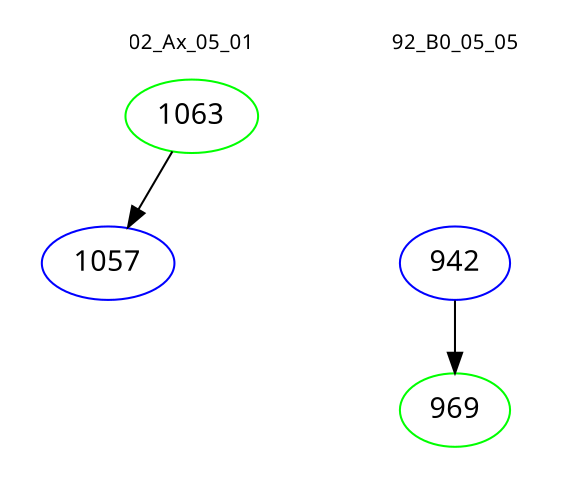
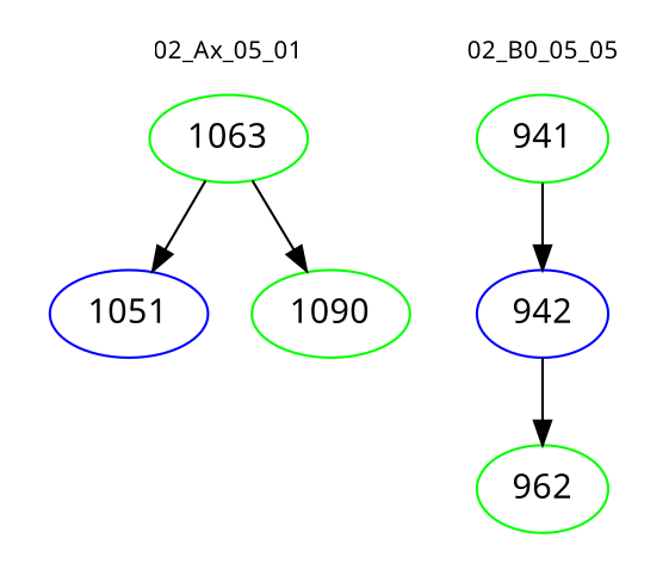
  digraph {
    fontname="Noto Sans"
    node [color=green fontname="Noto Sans"]
    edge [color=black fontname="Noto Sans"]
    n1 [label=1063]
-   n2 [color=blue label=1057]
+   n2 [color=blue label=1051]
+   n3 [label=1090]
+   n4 [label=941]
    n5 [color=blue label=942]
-   n6 [label=969]
+   n6 [label=962]
    subgraph cluster_1 {
      color=white
      fontsize=10
      label="02_Ax_05_01"
      n1
      n2
+     n3
    }
    subgraph cluster_2 {
      color=white
      fontsize=10
-     label="92_B0_05_05"
+     label="02_B0_05_05"
+     n4
      n5
      n6
    }
    n1 -> n2
+   n1 -> n3
+   n4 -> n5
    n5 -> n6
  }
